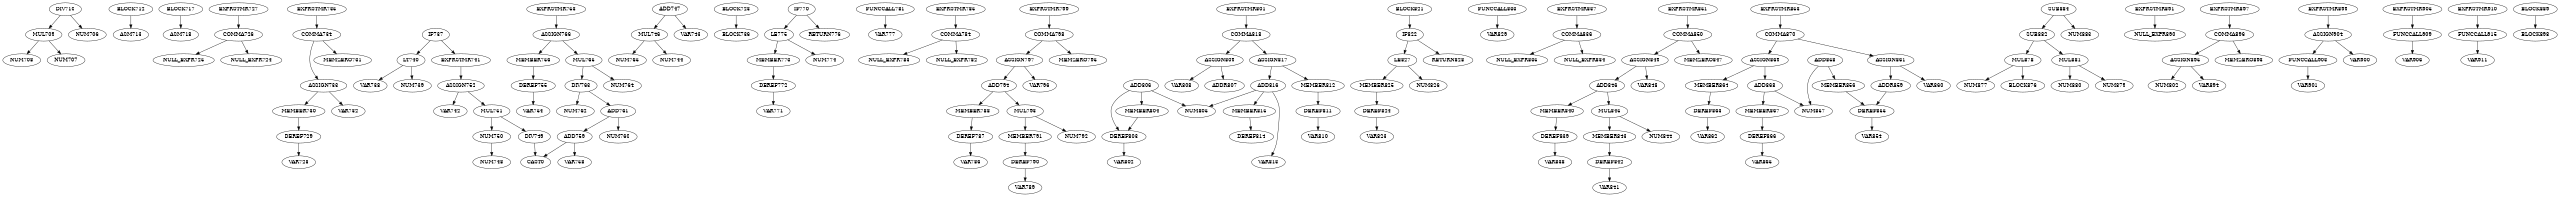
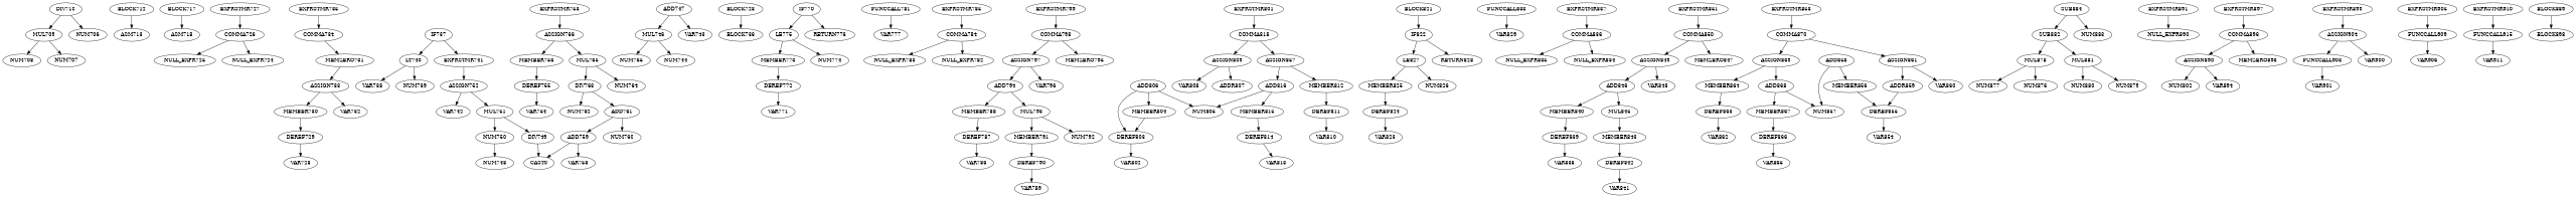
  digraph {
    MUL709
    NUM708
    NUM707
    DIV710
    NUM706
    BLOCK712
    ASM713
    BLOCK717
    ASM718
    COMMA726
    NULL_EXPR725
    NULL_EXPR724
    EXPRSTMR727
    DEREF729
    VAR728
    MEMBER730
    ASSIGN733
    VAR732
    COMMA734
    MEMZERO731
    EXPRSTMR735
    LT740
    VAR738
    NUM739
    IF737
    EXPRSTMR741
    ASSIGN752
    n28 [label=NUM765]
    MUL746
    NUM744
    ADD747
    VAR743
    DIV749
    CAST0
    MUL751
    NUM750
    NUM748
    VAR742
    DEREF755
    VAR754
    MEMBER756
    ADD759
    VAR758
    ADD761
    NUM760
    DIV763
    NUM762
    MUL765
    NUM764
    ASSIGN766
    EXPRSTMR753
    BLOCK723
    BLOCK736
    DEREF772
    VAR771
    MEMBER773
    LE775
    NUM774
    IF770
    RETURN776
    FUNCCALL781
    VAR777
    COMMA784
    NULL_EXPR783
    NULL_EXPR782
    EXPRSTMR785
    DEREF787
    VAR786
    MEMBER788
    DEREF790
    VAR789
    MEMBER791
    MUL793
    NUM792
    ADD794
    ASSIGN797
    VAR796
    COMMA798
    MEMZERO795
    EXPRSTMR799
    DEREF803
    VAR802
    MEMBER804
    ADD806
    NUM805
    ASSIGN809
    ADDR807
    VAR808
    DEREF811
    VAR810
    MEMBER812
    DEREF814
    VAR813
    MEMBER815
    ADD816
-   ASSIGN817
+   ASSIGN817 [label=ASSIGN857]
    COMMA818
    EXPRSTMR801
    DEREF824
    VAR823
    MEMBER825
    LE827
    NUM826
    IF822
    RETURN828
    FUNCCALL833
    VAR829
    COMMA836
    NULL_EXPR835
    NULL_EXPR834
    EXPRSTMR837
    DEREF839
    VAR838
    MEMBER840
    DEREF842
    VAR841
    MEMBER843
    MUL845
-   NUM844
    ADD846
    ASSIGN849
    VAR848
    COMMA850
    MEMZERO847
    EXPRSTMR851
    DEREF855
    VAR854
    MEMBER856
    ADD858
    NUM857
    ADDR859
    ASSIGN861
    VAR860
    DEREF863
    VAR862
    MEMBER864
    DEREF866
    VAR865
    MEMBER867
    ADD868
    ASSIGN869
    COMMA870
    EXPRSTMR853
    BLOCK821
    MUL878
    NUM877
-   NUM876 [label=BLOCK876]
+   NUM876
    MUL881
    NUM880
    NUM879
    SUB882
    SUB884
    NUM883
    EXPRSTMR891
    NULL_EXPR890
    n156 [label=NUM802]
-   ASSIGN895
+   ASSIGN895 [label=ASSIGN890]
    VAR894
    COMMA896
    MEMZERO893
    EXPRSTMR897
    FUNCCALL903
    VAR901
    ASSIGN904
    VAR900
    EXPRSTMR899
    FUNCCALL909
    VAR906
    EXPRSTMR905
    FUNCCALL915
    VAR911
    EXPRSTMR910
    BLOCK889
    BLOCK898
    MUL709 -> NUM708
    MUL709 -> NUM707
    DIV710 -> MUL709
    DIV710 -> NUM706
    BLOCK712 -> ASM713
    BLOCK717 -> ASM718
    COMMA726 -> NULL_EXPR725
    COMMA726 -> NULL_EXPR724
    EXPRSTMR727 -> COMMA726
    DEREF729 -> VAR728
    MEMBER730 -> DEREF729
    ASSIGN733 -> MEMBER730
    ASSIGN733 -> VAR732
-   COMMA734 -> ASSIGN733
+   MEMZERO731 -> ASSIGN733
    COMMA734 -> MEMZERO731
    EXPRSTMR735 -> COMMA734
    LT740 -> VAR738
    LT740 -> NUM739
    IF737 -> LT740
    IF737 -> EXPRSTMR741
    EXPRSTMR741 -> ASSIGN752
    ASSIGN752 -> MUL751
    ASSIGN752 -> VAR742
    MUL746 -> n28
    MUL746 -> NUM744
    ADD747 -> MUL746
    ADD747 -> VAR743
    DIV749 -> CAST0
    MUL751 -> DIV749
    MUL751 -> NUM750
    NUM750 -> NUM748
    DEREF755 -> VAR754
    MEMBER756 -> DEREF755
    ADD759 -> CAST0
    ADD759 -> VAR758
    ADD761 -> ADD759
    ADD761 -> NUM760
    DIV763 -> ADD761
    DIV763 -> NUM762
    MUL765 -> DIV763
    MUL765 -> NUM764
    ASSIGN766 -> MEMBER756
    ASSIGN766 -> MUL765
    EXPRSTMR753 -> ASSIGN766
    BLOCK723 -> BLOCK736
    DEREF772 -> VAR771
    MEMBER773 -> DEREF772
    LE775 -> MEMBER773
    LE775 -> NUM774
    IF770 -> LE775
    IF770 -> RETURN776
    FUNCCALL781 -> VAR777
    COMMA784 -> NULL_EXPR783
    COMMA784 -> NULL_EXPR782
    EXPRSTMR785 -> COMMA784
    DEREF787 -> VAR786
    MEMBER788 -> DEREF787
    DEREF790 -> VAR789
    MEMBER791 -> DEREF790
    MUL793 -> MEMBER791
    MUL793 -> NUM792
    ADD794 -> MEMBER788
    ADD794 -> MUL793
    ASSIGN797 -> ADD794
    ASSIGN797 -> VAR796
    COMMA798 -> ASSIGN797
    COMMA798 -> MEMZERO795
    EXPRSTMR799 -> COMMA798
    DEREF803 -> VAR802
    MEMBER804 -> DEREF803
    ADD806 -> DEREF803
    ADD806 -> MEMBER804
    ADD806 -> NUM805
    ASSIGN809 -> ADDR807
    ASSIGN809 -> VAR808
    DEREF811 -> VAR810
    MEMBER812 -> DEREF811
-   ADD816 -> VAR813
+   DEREF814 -> VAR813
    MEMBER815 -> DEREF814
    ADD816 -> NUM805
    ADD816 -> MEMBER815
    ASSIGN817 -> MEMBER812
    ASSIGN817 -> ADD816
    COMMA818 -> ASSIGN809
    COMMA818 -> ASSIGN817
    EXPRSTMR801 -> COMMA818
    DEREF824 -> VAR823
    MEMBER825 -> DEREF824
    LE827 -> MEMBER825
    LE827 -> NUM826
    IF822 -> LE827
    IF822 -> RETURN828
    FUNCCALL833 -> VAR829
    COMMA836 -> NULL_EXPR835
    COMMA836 -> NULL_EXPR834
    EXPRSTMR837 -> COMMA836
    DEREF839 -> VAR838
    MEMBER840 -> DEREF839
    DEREF842 -> VAR841
    MEMBER843 -> DEREF842
    MUL845 -> MEMBER843
-   MUL845 -> NUM844
    ADD846 -> MEMBER840
    ADD846 -> MUL845
    ASSIGN849 -> ADD846
    ASSIGN849 -> VAR848
    COMMA850 -> ASSIGN849
    COMMA850 -> MEMZERO847
    EXPRSTMR851 -> COMMA850
    DEREF855 -> VAR854
    MEMBER856 -> DEREF855
    ADD858 -> MEMBER856
    ADD858 -> NUM857
    ADDR859 -> DEREF855
    ASSIGN861 -> ADDR859
    ASSIGN861 -> VAR860
    DEREF863 -> VAR862
    MEMBER864 -> DEREF863
    DEREF866 -> VAR865
    MEMBER867 -> DEREF866
    ADD868 -> NUM857
    ADD868 -> MEMBER867
    ASSIGN869 -> MEMBER864
    ASSIGN869 -> ADD868
    COMMA870 -> ASSIGN861
    COMMA870 -> ASSIGN869
    EXPRSTMR853 -> COMMA870
    BLOCK821 -> IF822
    MUL878 -> NUM877
    MUL878 -> NUM876
    MUL881 -> NUM880
    MUL881 -> NUM879
    SUB882 -> MUL878
    SUB882 -> MUL881
    SUB884 -> SUB882
    SUB884 -> NUM883
    EXPRSTMR891 -> NULL_EXPR890
    ASSIGN895 -> n156
    ASSIGN895 -> VAR894
    COMMA896 -> ASSIGN895
    COMMA896 -> MEMZERO893
    EXPRSTMR897 -> COMMA896
    FUNCCALL903 -> VAR901
    ASSIGN904 -> FUNCCALL903
    ASSIGN904 -> VAR900
    EXPRSTMR899 -> ASSIGN904
    FUNCCALL909 -> VAR906
    EXPRSTMR905 -> FUNCCALL909
    FUNCCALL915 -> VAR911
    EXPRSTMR910 -> FUNCCALL915
    BLOCK889 -> BLOCK898
  }
